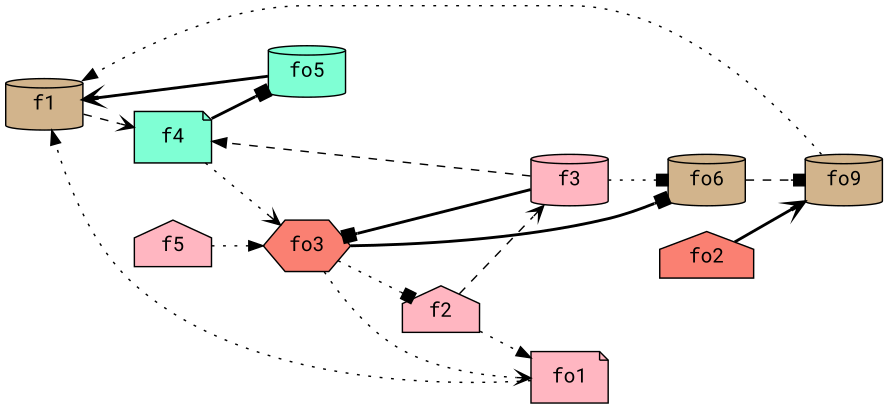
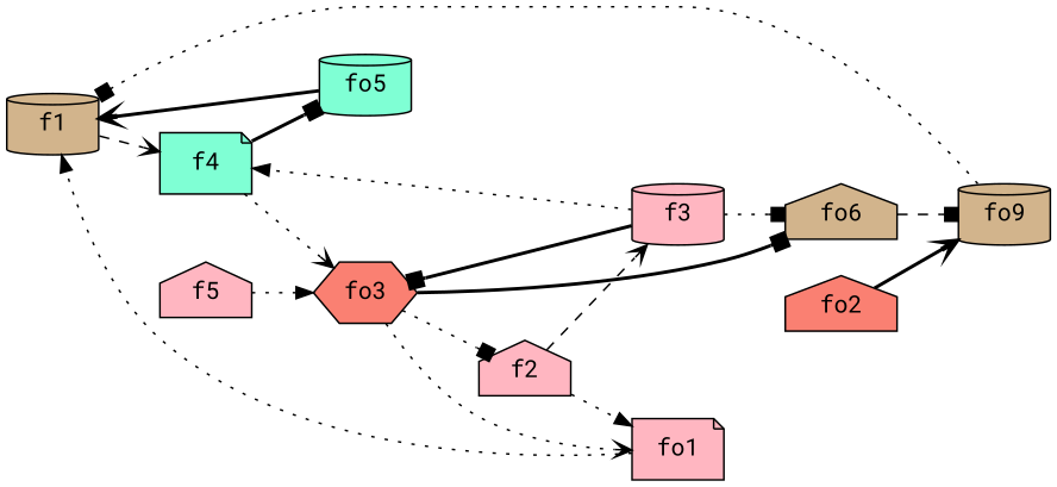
  strict digraph {
    fontname="Roboto Mono"
    rankdir=LR
    node [fillcolor=lightpink fontname="Roboto Mono" shape=cylinder style=filled]
    edge [arrowhead=vee fontname="Roboto Mono" style=dotted weight=2]
    f1 [fillcolor=tan]
    f4 [fillcolor=aquamarine shape=note]
    f2 [shape=house]
    f3
    fo1 [shape=note]
-   fo6 [fillcolor=tan]
+   fo6 [fillcolor=tan shape=house]
    fo3 [fillcolor=salmon shape=hexagon]
    fo5 [fillcolor=aquamarine]
    n9 [fillcolor=tan label=fo9]
    f5 [shape=house]
    fo2 [fillcolor=salmon shape=house]
    f1 -> f4 [style=dashed]
    f4 -> fo3
    f4 -> fo5 [arrowhead=box style=bold]
    f2 -> f3 [style=dashed]
    f2 -> fo1 [arrowhead=normal]
-   f3 -> f4 [arrowhead=normal style=dashed]
+   f3 -> f4 [arrowhead=normal]
    f3 -> fo6 [arrowhead=box]
    f3 -> fo3 [arrowhead=box style=bold]
    fo1 -> f1 [arrowhead=normal]
    fo6 -> n9 [arrowhead=box style=dashed]
    fo3 -> f2 [arrowhead=box]
    fo3 -> fo1
    fo3 -> fo6 [arrowhead=box style=bold]
    fo5 -> f1 [style=bold]
-   n9 -> f1 [arrowhead=normal]
+   n9 -> f1 [arrowhead=box]
    f5 -> fo3 [arrowhead=normal]
    fo2 -> n9 [style=bold]
  }
